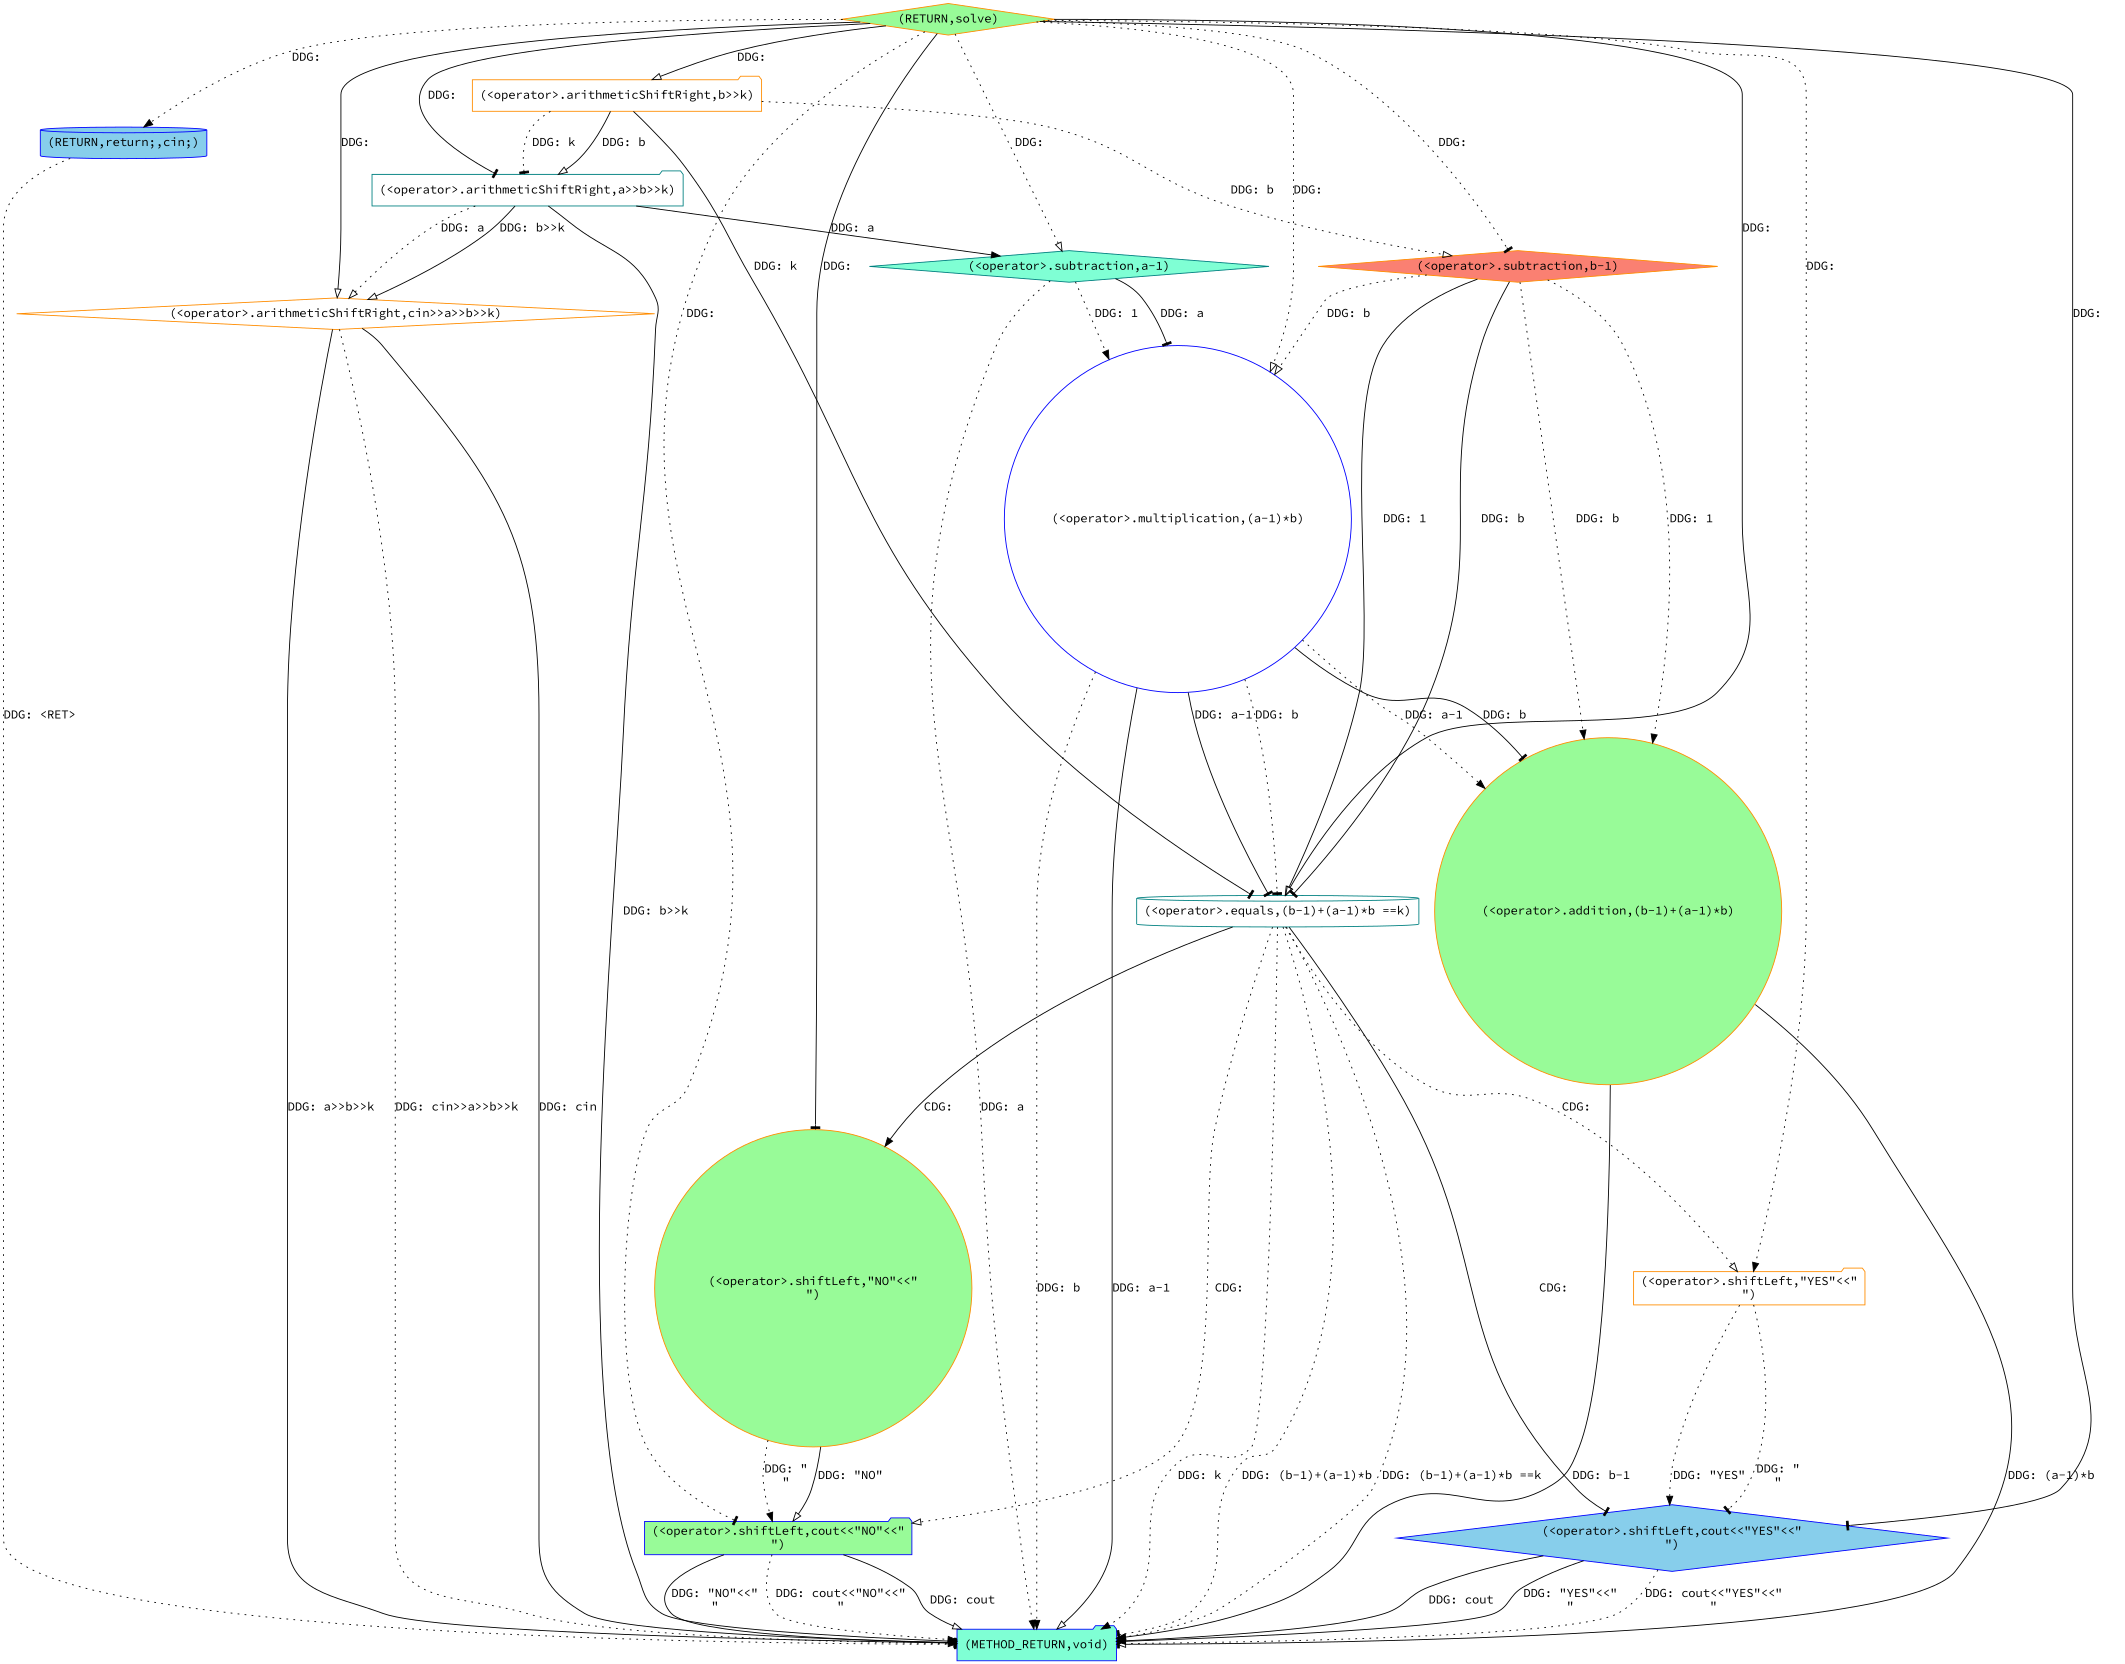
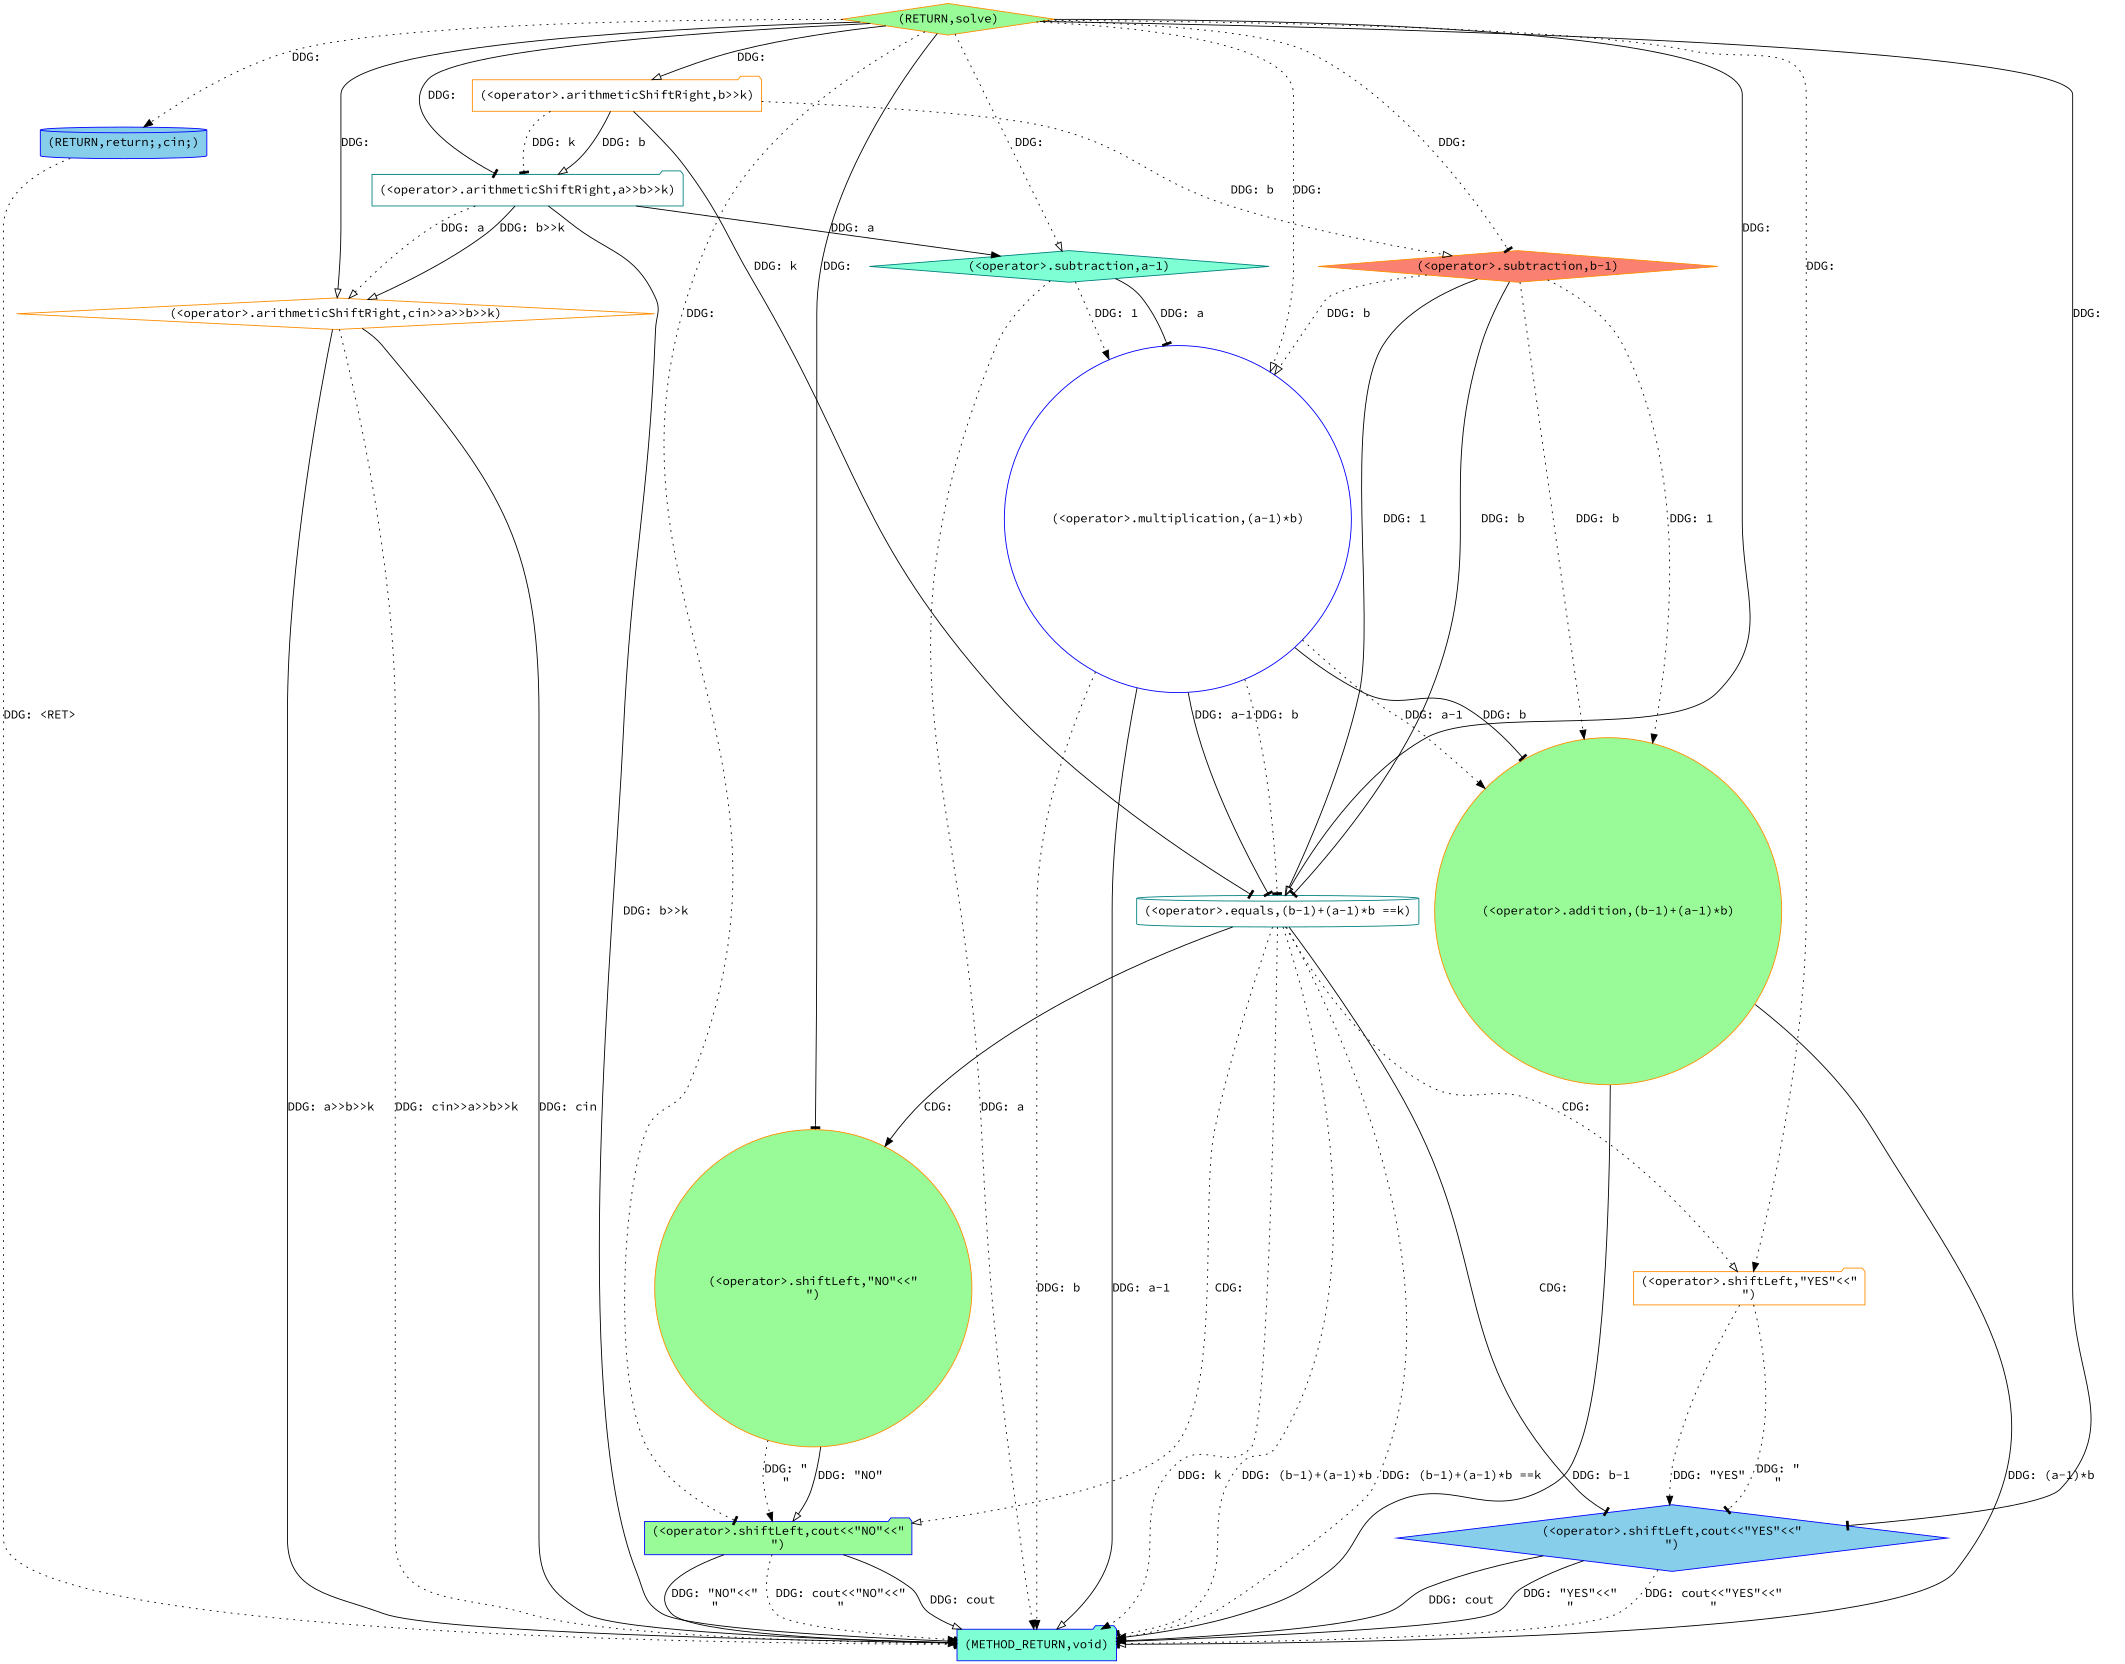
  digraph {
    fontname="Source Code Pro"
    node [color=darkorange fillcolor=white fontname="Source Code Pro" shape=diamond style=filled]
    edge [arrowhead=tee fontname="Source Code Pro" style=dotted]
    n1 [fillcolor=palegreen label="(RETURN,solve)"]
    n2 [label="(<operator>.arithmeticShiftRight,cin>>a>>b>>k)"]
    n3 [color=blue fillcolor=skyblue label="(RETURN,return;,cin;)" shape=cylinder]
    n4 [color=teal label="(<operator>.equals,(b-1)+(a-1)*b ==k)" shape=cylinder]
    n5 [color=teal label="(<operator>.arithmeticShiftRight,a>>b>>k)" shape=folder]
    n6 [color=blue fillcolor=skyblue label="(<operator>.shiftLeft,cout<<\"YES\"<<\"\n\")"]
    n7 [label="(<operator>.arithmeticShiftRight,b>>k)" shape=folder]
    n8 [color=blue fillcolor=palegreen label="(<operator>.shiftLeft,cout<<\"NO\"<<\"\n\")" shape=folder]
    n9 [fillcolor=salmon label="(<operator>.subtraction,b-1)"]
    n10 [color=blue label="(<operator>.multiplication,(a-1)*b)" shape=circle]
    n11 [label="(<operator>.shiftLeft,\"YES\"<<\"\n\")" shape=folder]
    n12 [color=teal fillcolor=aquamarine label="(<operator>.subtraction,a-1)"]
    n13 [fillcolor=palegreen label="(<operator>.shiftLeft,\"NO\"<<\"\n\")" shape=circle]
    n14 [color=blue fillcolor=aquamarine label="(METHOD_RETURN,void)" shape=folder]
    n15 [fillcolor=palegreen label="(<operator>.addition,(b-1)+(a-1)*b)" shape=circle]
    n1 -> n2 [arrowhead=onormal label="DDG: " style=solid]
    n1 -> n3 [arrowhead=normal label="DDG: "]
    n1 -> n4 [arrowhead=onormal label="DDG: " style=solid]
    n1 -> n5 [label="DDG: " style=solid]
    n1 -> n6 [label="DDG: " style=solid]
    n1 -> n7 [arrowhead=onormal label="DDG: " style=solid]
    n1 -> n8 [label="DDG: "]
    n1 -> n9 [label="DDG: "]
    n1 -> n10 [arrowhead=onormal label="DDG: "]
    n1 -> n11 [arrowhead=normal label="DDG: "]
    n1 -> n12 [arrowhead=onormal label="DDG: "]
    n1 -> n13 [label="DDG: " style=solid]
    n2 -> n14 [label="DDG: a>>b>>k" style=solid]
    n2 -> n14 [arrowhead=normal label="DDG: cin>>a>>b>>k"]
    n2 -> n14 [label="DDG: cin" style=solid]
    n3 -> n14 [label="DDG: <RET>"]
    n4 -> n6 [label="CDG: " style=solid]
    n4 -> n8 [arrowhead=onormal label="CDG: "]
    n4 -> n11 [arrowhead=onormal label="CDG: "]
    n4 -> n13 [arrowhead=normal label="CDG: " style=solid]
    n4 -> n14 [label="DDG: (b-1)+(a-1)*b"]
    n4 -> n14 [arrowhead=normal label="DDG: k"]
    n4 -> n14 [arrowhead=onormal label="DDG: (b-1)+(a-1)*b ==k"]
    n5 -> n2 [arrowhead=onormal label="DDG: a"]
    n5 -> n2 [arrowhead=onormal label="DDG: b>>k" style=solid]
    n5 -> n12 [arrowhead=normal label="DDG: a" style=solid]
-   n5 -> n14 [arrowhead=normal label="DDG: b>>k" style=solid]
+   n5 -> n14 [label="DDG: b>>k" style=solid]
    n6 -> n14 [arrowhead=normal label="DDG: cout" style=solid]
    n6 -> n14 [arrowhead=normal label="DDG: \"YES\"<<\"\n\"" style=solid]
    n6 -> n14 [label="DDG: cout<<\"YES\"<<\"\n\""]
    n7 -> n4 [label="DDG: k" style=solid]
    n7 -> n5 [arrowhead=onormal label="DDG: b" style=solid]
    n7 -> n5 [label="DDG: k"]
    n7 -> n9 [arrowhead=onormal label="DDG: b"]
    n8 -> n14 [arrowhead=onormal label="DDG: cout" style=solid]
    n8 -> n14 [label="DDG: \"NO\"<<\"\n\"" style=solid]
    n8 -> n14 [arrowhead=normal label="DDG: cout<<\"NO\"<<\"\n\""]
    n9 -> n4 [label="DDG: b" style=solid]
    n9 -> n4 [arrowhead=onormal label="DDG: 1" style=solid]
    n9 -> n10 [arrowhead=onormal label="DDG: b"]
    n9 -> n15 [arrowhead=normal label="DDG: b"]
    n9 -> n15 [arrowhead=normal label="DDG: 1"]
    n10 -> n4 [label="DDG: a-1" style=solid]
    n10 -> n4 [label="DDG: b"]
    n10 -> n14 [arrowhead=onormal label="DDG: a-1" style=solid]
    n10 -> n14 [arrowhead=normal label="DDG: b"]
    n10 -> n15 [arrowhead=normal label="DDG: a-1"]
    n10 -> n15 [label="DDG: b" style=solid]
    n11 -> n6 [arrowhead=normal label="DDG: \"YES\""]
    n11 -> n6 [label="DDG: \"\n\""]
    n12 -> n10 [arrowhead=normal label="DDG: 1"]
    n12 -> n10 [label="DDG: a" style=solid]
    n12 -> n14 [arrowhead=normal label="DDG: a"]
    n13 -> n8 [arrowhead=onormal label="DDG: \"NO\"" style=solid]
    n13 -> n8 [arrowhead=normal label="DDG: \"\n\""]
    n15 -> n14 [arrowhead=normal label="DDG: b-1" style=solid]
    n15 -> n14 [arrowhead=onormal label="DDG: (a-1)*b" style=solid]
  }
